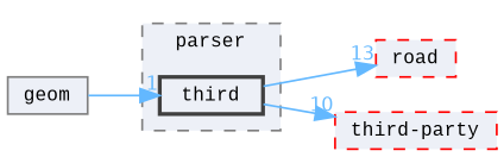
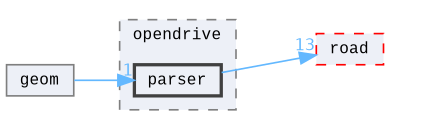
  digraph {
    compound=true
    fontname="Liberation Mono"
    rankdir=LR
    node [color=red fillcolor="#edf0f7" fontname="Liberation Mono" fontsize=10 shape=box style="filled,dashed"]
    edge [color=steelblue1 fontcolor=steelblue1 fontname="Liberation Mono" fontsize=10 labeldistance=1.5 labelfontname=Helvetica labelfontsize=10]
-   n1 [color=grey25 height=0.2 label=third style="filled,bold" width=0.4]
+   n1 [color=grey25 height=0.2 label=parser style="filled,bold" width=0.4]
    n2 [height=0.2 label=road width=0.4]
-   n3 [height=0.2 label="third-party" width=0.4]
    n4 [color=grey50 height=0.2 label=geom style=filled width=0.4]
    subgraph cluster_1 {
      bgcolor="#edf0f7"
      fontsize=10
-     label=parser
+     label=opendrive
      pencolor=grey50
      style="filled,dashed"
      n1
    }
    n1 -> n2 [headlabel=13]
-   n1 -> n3 [headlabel=10]
    n4 -> n1 [headlabel=1]
  }
